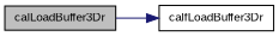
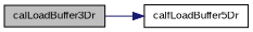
  digraph {
    rankdir=LR
    fontname="Liberation Sans"
    node [color=black fontname="Liberation Sans" fontsize=10 shape=record style=filled]
    n1 [fillcolor=grey75 fontcolor=black height=0.2 label=calLoadBuffer3Dr width=0.4]
-   n2 [fillcolor=white height=0.2 label=calfLoadBuffer3Dr width=0.4]
+   n2 [fillcolor=white height=0.2 label=calfLoadBuffer5Dr width=0.4]
    n1 -> n2 [color=midnightblue fontname="Liberation Sans" fontsize=10 labelfontname=Helvetica labelfontsize=10 style=solid]
  }
